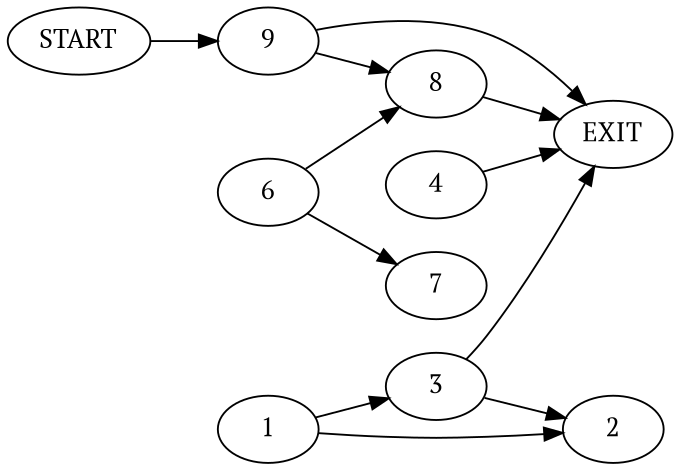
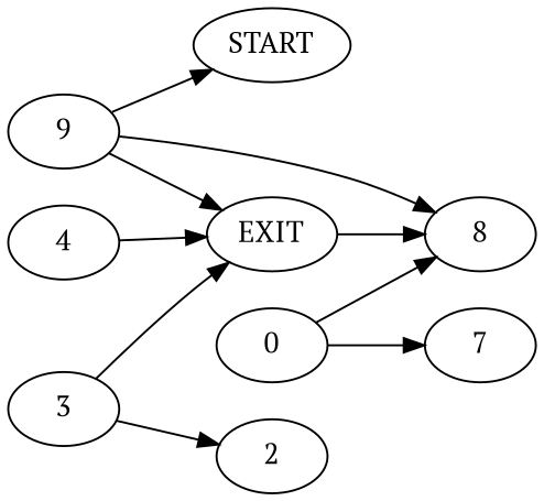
  digraph {
    fontname="PT Serif"
    rankdir=LR
    node [fontname="PT Serif"]
    edge [fontname="PT Serif"]
    n1 [label=START]
    9
-   1
    2
    3
    n6 [label=EXIT]
    4
-   6
+   6 [label=0]
    7
    8
-   n1 -> 9
+   9 -> n1
    9 -> n6
    9 -> 8
-   1 -> 2
-   1 -> 3
    3 -> 2
    3 -> n6
    4 -> n6
    6 -> 7
    6 -> 8
-   8 -> n6
+   n6 -> 8
  }
